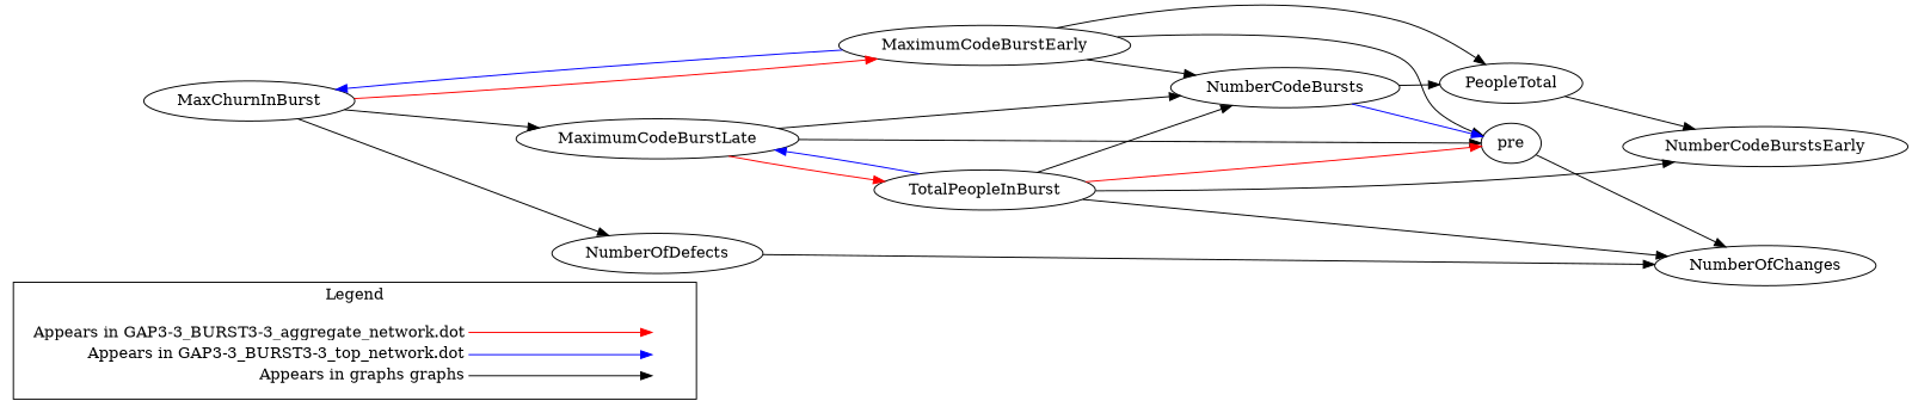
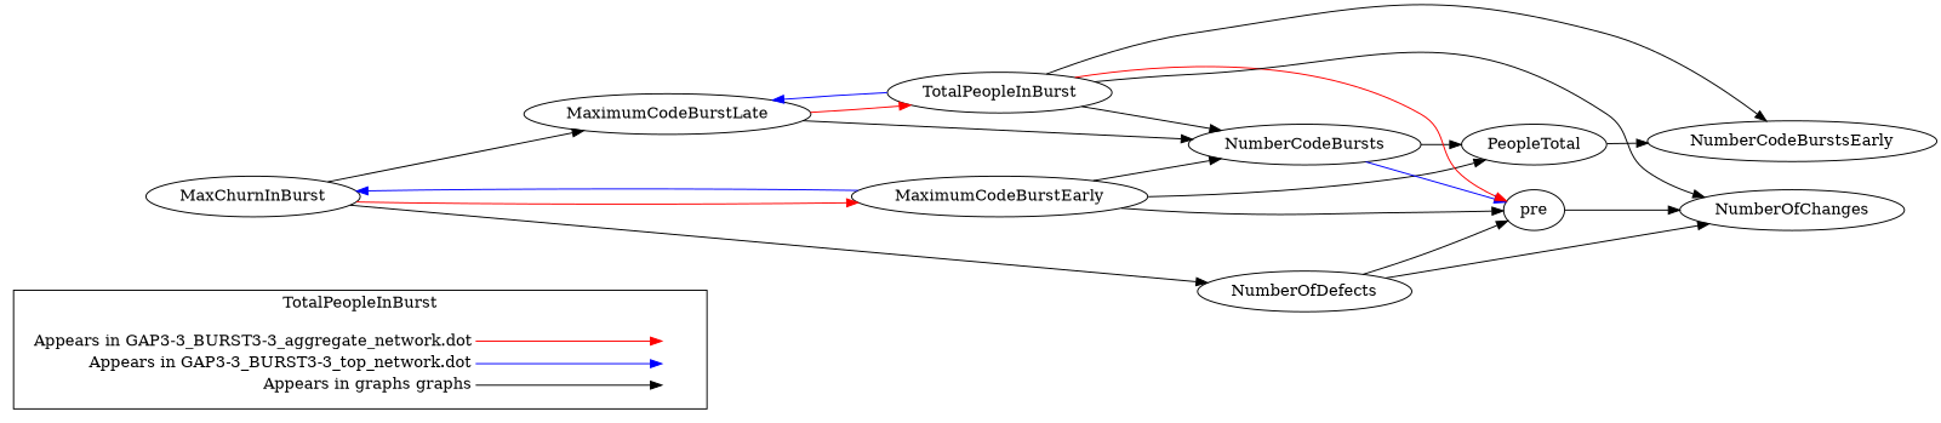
  digraph {
    rankdir=LR
    edge [color=black]
    n1 [label=<<table border="0" cellpadding="2" cellspacing="0" cellborder="0">       <tr><td align="right" port="i1">Appears in GAP3-3_BURST3-3_aggregate_network.dot</td></tr>       <tr><td align="right" port="i2">Appears in GAP3-3_BURST3-3_top_network.dot</td></tr>       <tr><td align="right" port="i3">Appears in graphs graphs</td></tr>       </table>> shape=plaintext]
    n2 [label=<<table border="0" cellpadding="2" cellspacing="0" cellborder="0">       <tr><td port="i1">&nbsp;</td></tr>       <tr><td port="i2">&nbsp;</td></tr>       <tr><td port="i3">&nbsp;</td></tr>       </table>> shape=plaintext]
    MaxChurnInBurst
    MaximumCodeBurstEarly
    MaximumCodeBurstLate
    NumberOfDefects
    pre
    PeopleTotal
    NumberCodeBursts
    TotalPeopleInBurst
    NumberCodeBurstsEarly
    NumberOfChanges
    subgraph cluster_1 {
-     label=Legend
+     label=TotalPeopleInBurst
      n1
      n2
    }
    n1 -> n2 [color=red headport="i1:w" tailport="i1:e"]
    n1 -> n2 [color=blue headport="i2:w" tailport="i2:e"]
    n1 -> n2 [headport="i3:w" tailport="i3:e"]
    MaxChurnInBurst -> MaximumCodeBurstEarly [color=red]
    MaxChurnInBurst -> MaximumCodeBurstLate
    MaxChurnInBurst -> NumberOfDefects
    MaximumCodeBurstEarly -> MaxChurnInBurst [color=blue]
    MaximumCodeBurstEarly -> pre
    MaximumCodeBurstEarly -> PeopleTotal
    MaximumCodeBurstEarly -> NumberCodeBursts
    MaximumCodeBurstLate -> NumberCodeBursts
    MaximumCodeBurstLate -> TotalPeopleInBurst [color=red]
-   MaximumCodeBurstLate -> pre
+   NumberOfDefects -> pre
    NumberOfDefects -> NumberOfChanges
    pre -> NumberOfChanges
    PeopleTotal -> NumberCodeBurstsEarly
    NumberCodeBursts -> pre [color=blue]
    NumberCodeBursts -> PeopleTotal
    TotalPeopleInBurst -> MaximumCodeBurstLate [color=blue]
    TotalPeopleInBurst -> pre [color=red]
    TotalPeopleInBurst -> NumberCodeBursts
    TotalPeopleInBurst -> NumberCodeBurstsEarly
    TotalPeopleInBurst -> NumberOfChanges
  }
